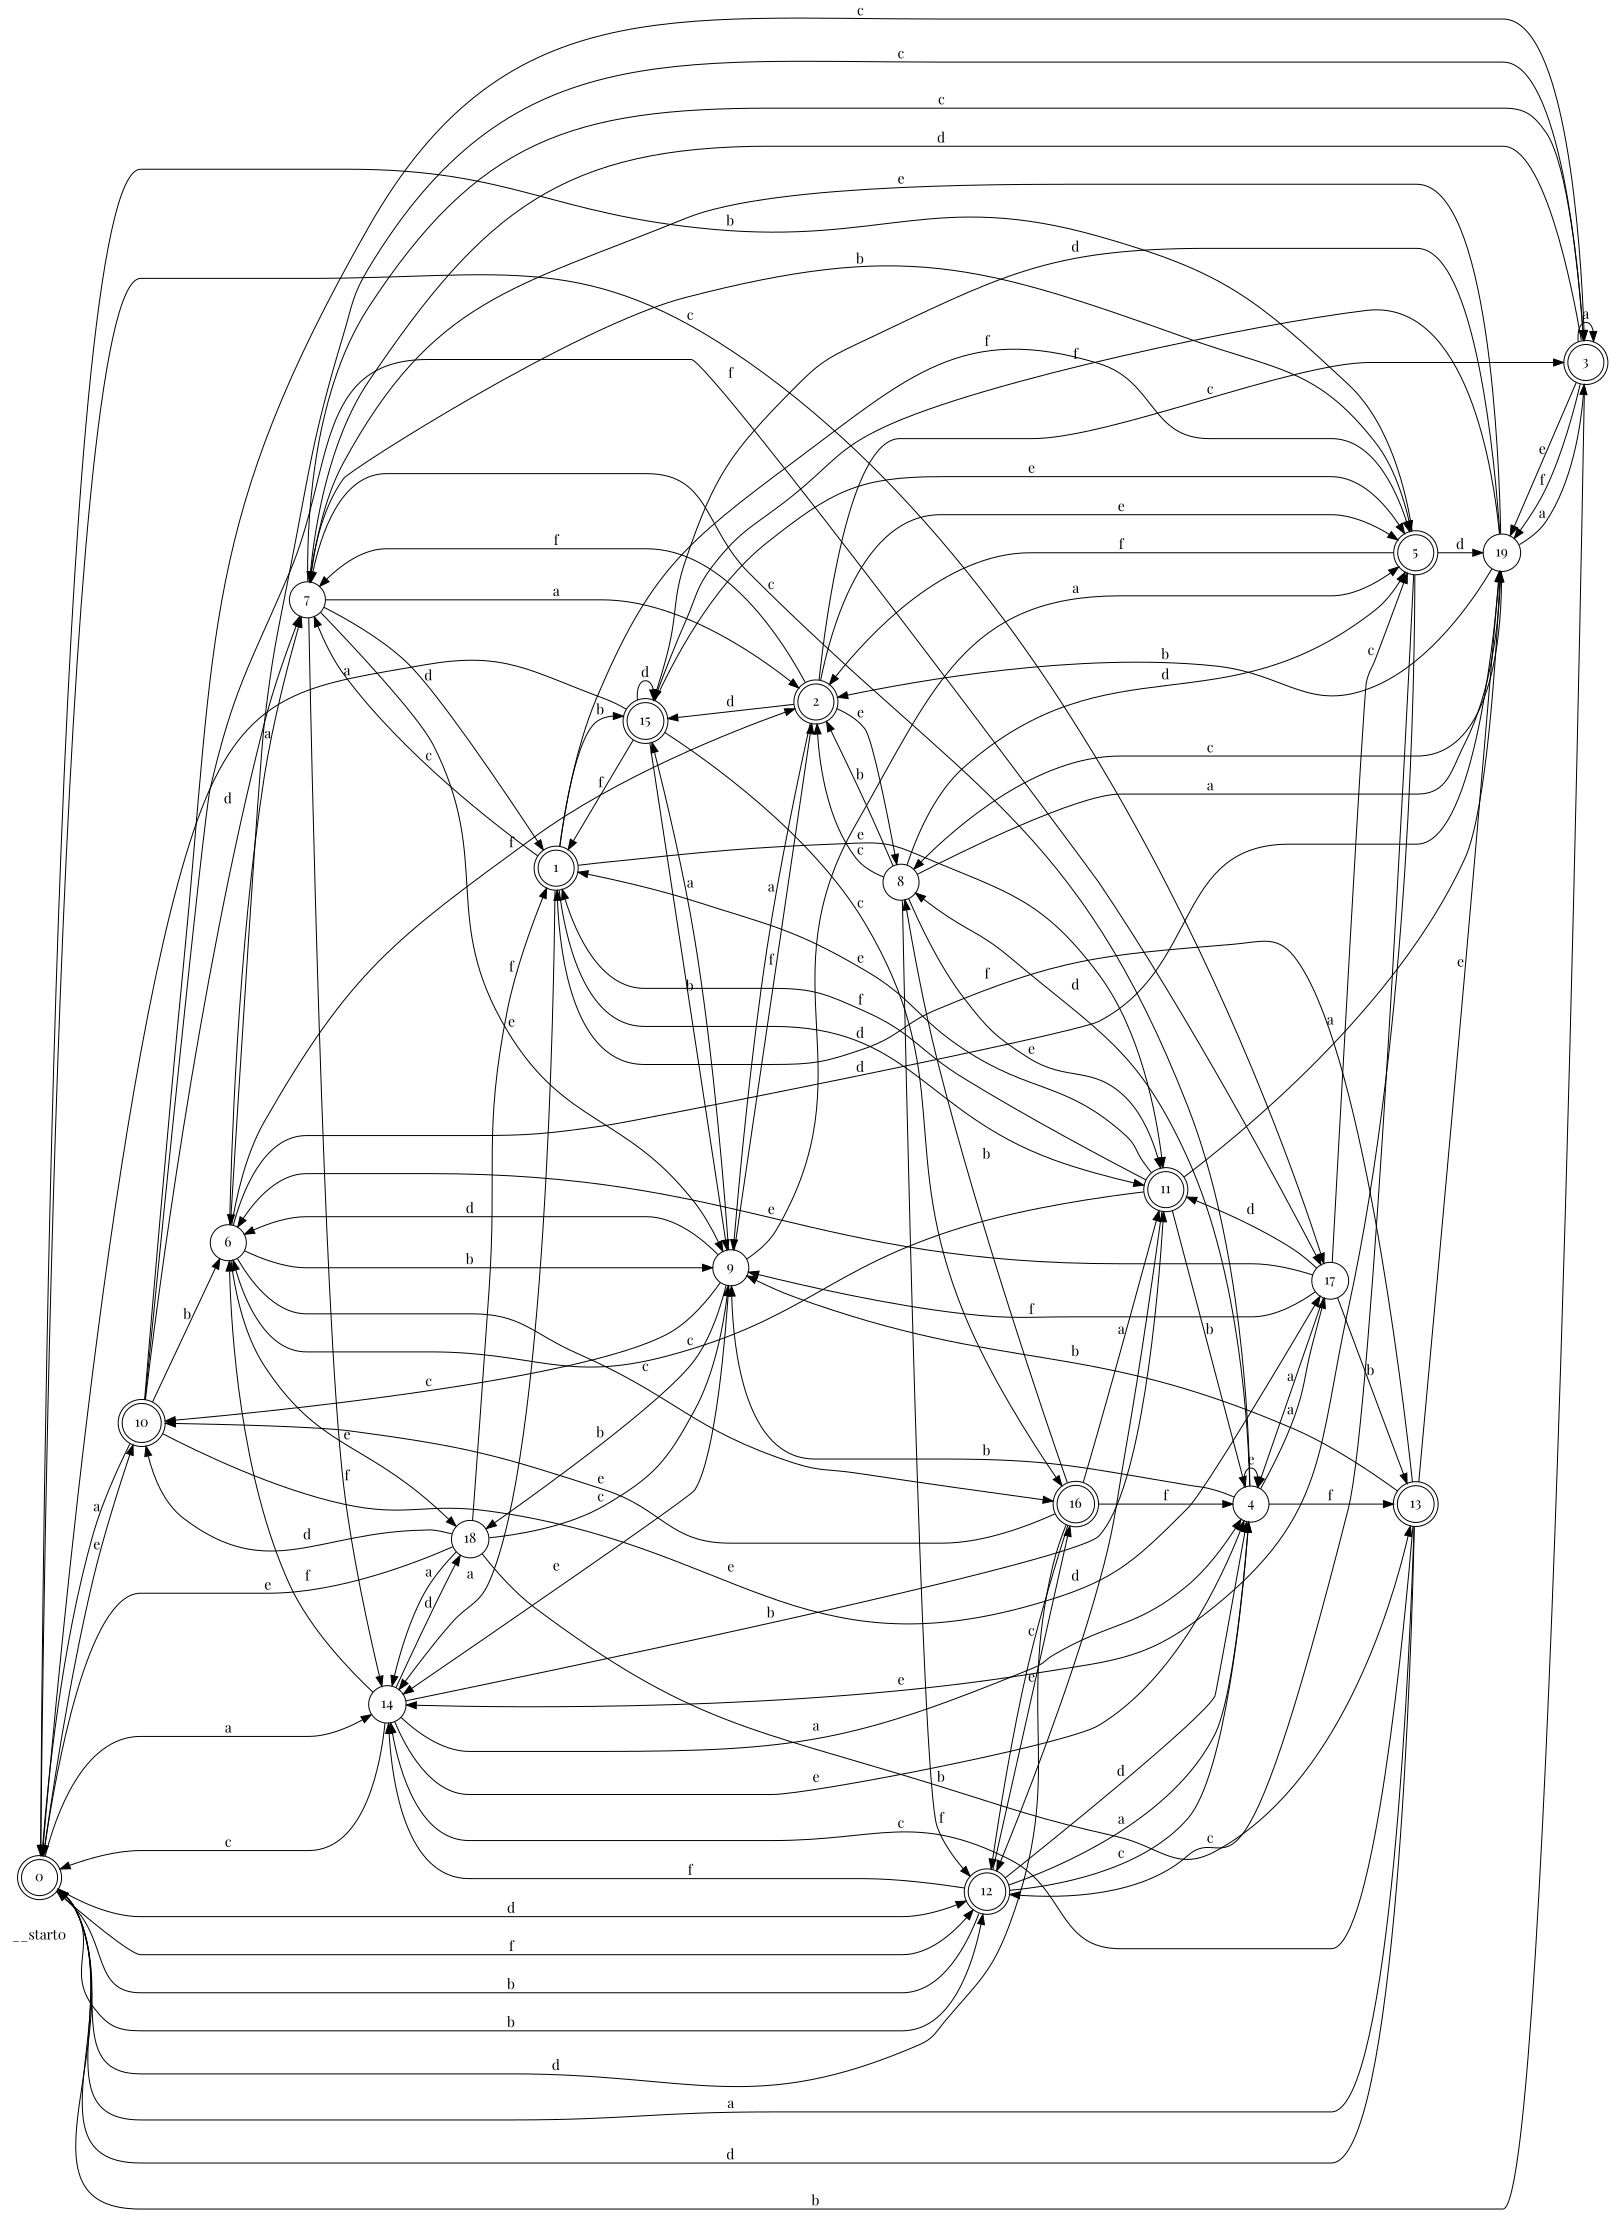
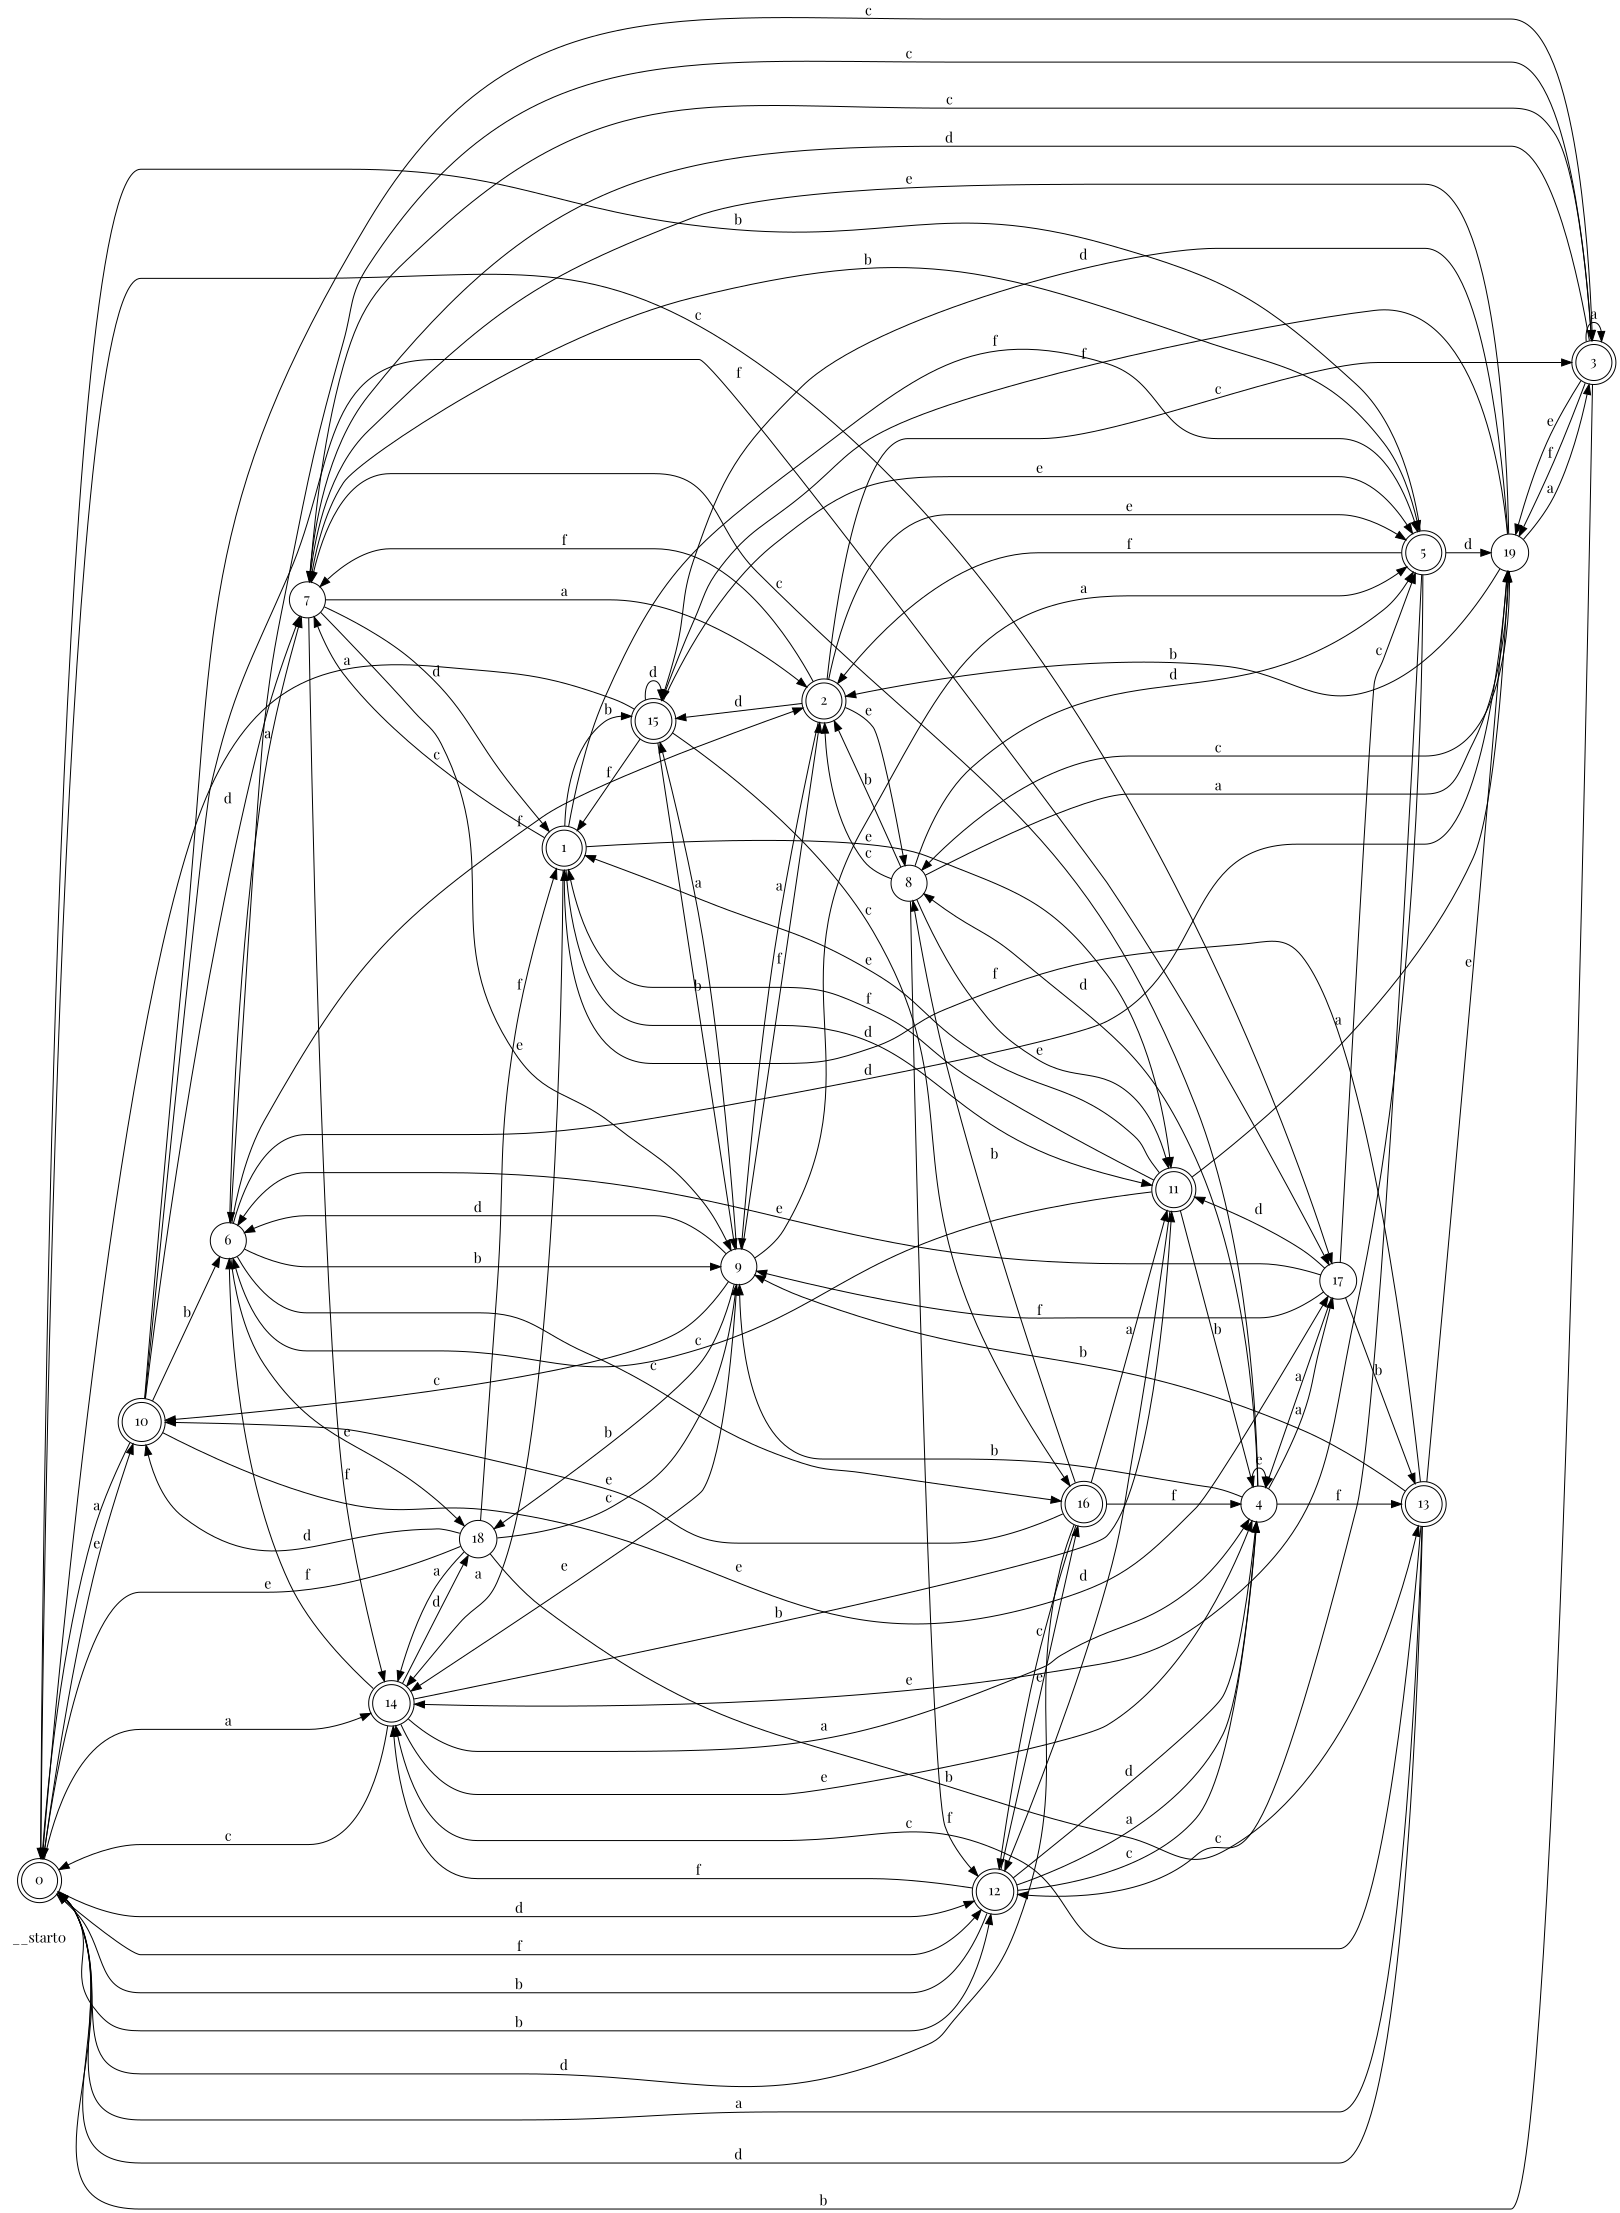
  digraph {
    fontname="Playfair Display"
    rankdir=LR
    node [fontname="Playfair Display" shape=doublecircle color=black fillcolor=white style="rounded,filled"]
    edge [fontname="Playfair Display"]
    __start0 [shape=none color="" fillcolor="" style=""]
    n2 [label=0]
    n3 [label=10]
    n4 [label=12]
-   n5 [label=14 shape=circle]
+   n5 [label=14]
    n6 [label=17 shape=circle style=filled]
    n7 [label=7 shape=circle style=filled]
    n8 [label=3]
    n9 [label=6 shape=circle style=filled]
    n10 [label=4 shape=circle style=filled]
    n11 [label=16]
    n12 [label=11]
    n13 [label=18 shape=circle style=filled]
    n14 [label=5]
    n15 [label=9 shape=circle style=filled]
    n16 [label=13]
    n17 [label=1]
    n18 [label=15]
    n19 [label=2]
    n20 [label=19 shape=circle style=filled]
    n21 [label=8 shape=circle style=filled]
    n2 -> n3 [label=e]
    n2 -> n4 [label=b]
    n2 -> n4 [label=d]
    n2 -> n4 [label=f]
    n2 -> n5 [label=a]
    n2 -> n6 [label=c]
    n3 -> n2 [label=a]
    n3 -> n6 [label=e]
    n3 -> n6 [label=f]
    n3 -> n7 [label=d]
    n3 -> n8 [label=c]
    n3 -> n9 [label=b]
    n4 -> n2 [label=b]
    n4 -> n5 [label=f]
    n4 -> n10 [label=a]
    n4 -> n10 [label=c]
    n4 -> n10 [label=d]
    n4 -> n11 [label=e]
    n5 -> n2 [label=c]
    n5 -> n9 [label=f]
    n5 -> n10 [label=a]
    n5 -> n10 [label=e]
    n5 -> n12 [label=b]
    n5 -> n13 [label=d]
    n6 -> n9 [label=e]
    n6 -> n10 [label=a]
    n6 -> n12 [label=d]
    n6 -> n14 [label=c]
    n6 -> n15 [label=f]
    n6 -> n16 [label=b]
    n7 -> n5 [label=f]
    n7 -> n8 [label=c]
    n7 -> n14 [label=b]
    n7 -> n15 [label=e]
    n7 -> n17 [label=d]
    n7 -> n19 [label=a]
    n8 -> n2 [label=b]
    n8 -> n7 [label=d]
    n8 -> n8 [label=a]
    n8 -> n9 [label=c]
    n8 -> n20 [label=e]
    n8 -> n20 [label=f]
    n9 -> n7 [label=a]
    n9 -> n11 [label=c]
    n9 -> n13 [label=e]
    n9 -> n15 [label=b]
    n9 -> n19 [label=f]
    n9 -> n20 [label=d]
    n10 -> n6 [label=a]
    n10 -> n7 [label=c]
    n10 -> n10 [label=e]
    n10 -> n15 [label=b]
    n10 -> n16 [label=f]
    n10 -> n21 [label=d]
    n11 -> n2 [label=d]
    n11 -> n3 [label=e]
    n11 -> n4 [label=c]
    n11 -> n10 [label=f]
    n11 -> n12 [label=a]
    n11 -> n21 [label=b]
    n12 -> n4 [label=d]
    n12 -> n9 [label=c]
    n12 -> n10 [label=b]
    n12 -> n17 [label=e]
    n12 -> n17 [label=f]
    n12 -> n20 [label=a]
    n13 -> n2 [label=e]
    n13 -> n3 [label=d]
    n13 -> n5 [label=a]
    n13 -> n15 [label=c]
    n13 -> n16 [label=b]
    n13 -> n17 [label=f]
    n14 -> n2 [label=b]
    n14 -> n4 [label=c]
    n14 -> n5 [label=e]
    n14 -> n19 [label=f]
    n14 -> n20 [label=d]
    n15 -> n3 [label=c]
    n15 -> n5 [label=e]
    n15 -> n9 [label=d]
    n15 -> n13 [label=b]
    n15 -> n14 [label=a]
    n15 -> n18 [label=a]
    n15 -> n19 [label=f]
    n16 -> n2 [label=a]
    n16 -> n2 [label=d]
    n16 -> n5 [label=c]
    n16 -> n15 [label=b]
    n16 -> n17 [label=f]
    n16 -> n20 [label=e]
    n17 -> n5 [label=a]
    n17 -> n7 [label=c]
    n17 -> n12 [label=d]
    n17 -> n12 [label=e]
    n17 -> n14 [label=f]
    n17 -> n18 [label=b]
    n18 -> n2 [label=a]
    n18 -> n11 [label=c]
    n18 -> n14 [label=e]
    n18 -> n15 [label=b]
    n18 -> n17 [label=f]
    n18 -> n18 [label=d]
    n19 -> n7 [label=f]
    n19 -> n8 [label=c]
    n19 -> n14 [label=e]
    n19 -> n15 [label=a]
    n19 -> n18 [label=d]
    n19 -> n21 [label=e]
    n20 -> n7 [label=e]
    n20 -> n8 [label=a]
    n20 -> n18 [label=d]
    n20 -> n18 [label=f]
    n20 -> n19 [label=b]
    n20 -> n21 [label=c]
    n21 -> n4 [label=f]
    n21 -> n12 [label=e]
    n21 -> n14 [label=d]
    n21 -> n19 [label=b]
    n21 -> n19 [label=c]
    n21 -> n20 [label=a]
  }
